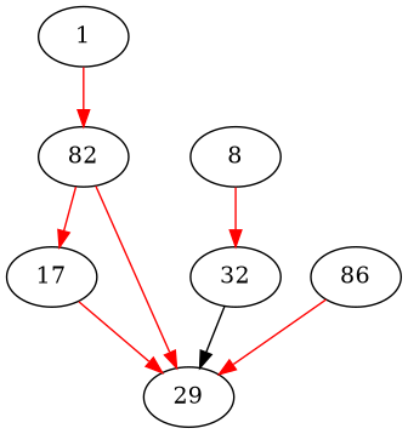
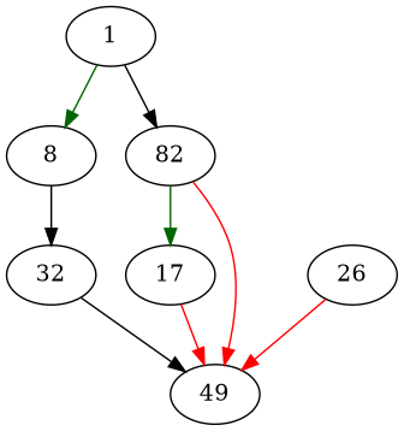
  strict digraph {
    edge [color=red]
    1 [entry=true]
    8
    n3 [label=82]
    32
    17
-   29
-   26 [label=86]
-   1 -> n3 [cond=false]
-   8 -> 32
-   n3 -> 17 [cond=true]
+   29 [label=49]
+   26
+   1 -> 8 [color=darkgreen cond=true]
+   1 -> n3 [color=black cond=false]
+   8 -> 32 [color=""]
+   n3 -> 17 [color=darkgreen cond=true]
    n3 -> 29 [cond=false]
    32 -> 29 [color=""]
    17 -> 29 [cond=false]
    26 -> 29
  }
